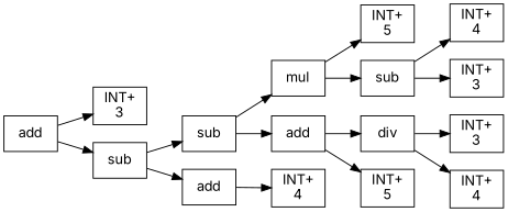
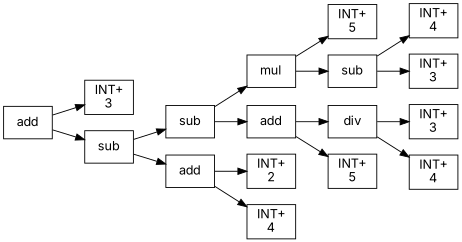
  digraph {
    rankdir=LR
    fontname=Inter
    node [shape=box fontname=Inter]
    edge [fontname=Inter]
    n1 [label=add]
    n2 [label="INT+\n3"]
    n3 [label=sub]
    n4 [label=sub]
    n5 [label=add]
    n6 [label=mul]
    n7 [label=add]
    n8 [label="INT+\n5"]
    n9 [label=sub]
    n10 [label="INT+\n4"]
    n11 [label="INT+\n3"]
    n12 [label=div]
    n13 [label="INT+\n5"]
    n14 [label="INT+\n3"]
    n15 [label="INT+\n4"]
+   n16 [label="INT+\n2"]
    n17 [label="INT+\n4"]
    n1 -> n2
    n1 -> n3
    n3 -> n4
    n3 -> n5
    n4 -> n6
    n4 -> n7
+   n5 -> n16
    n5 -> n17
    n6 -> n8
    n6 -> n9
    n7 -> n12
    n7 -> n13
    n9 -> n10
    n9 -> n11
    n12 -> n14
    n12 -> n15
  }
